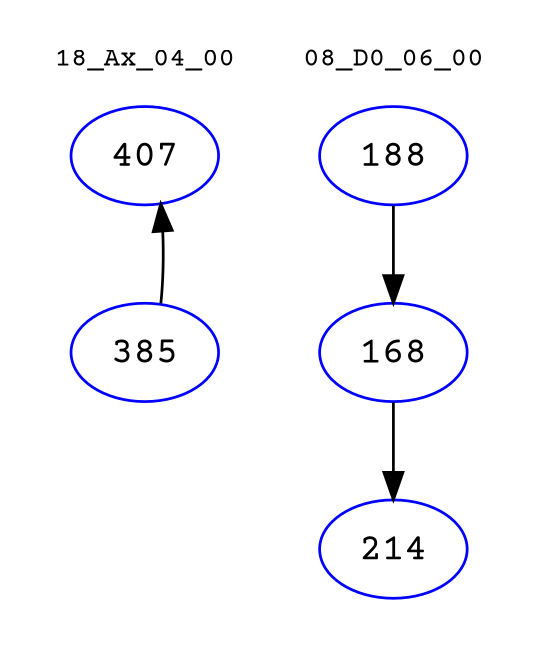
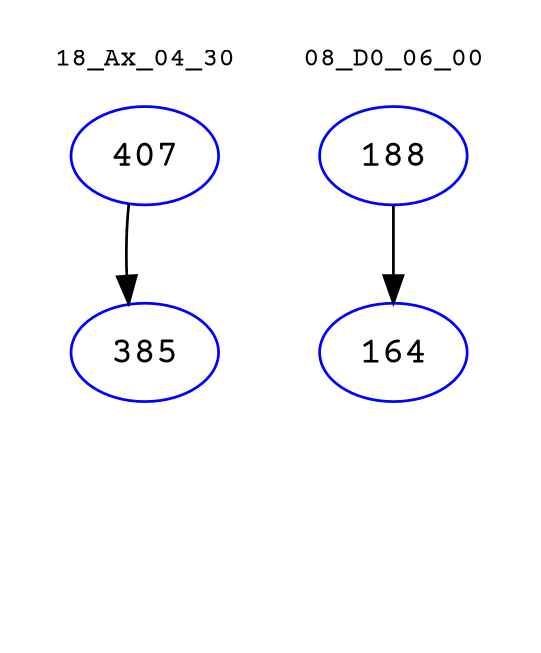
  digraph {
    fontname="Courier Prime"
    node [color=blue fontname="Courier Prime"]
    edge [color=black fontname="Courier Prime"]
    n1 [label=407]
    n2 [label=385]
    n3 [label=188]
-   n4 [label=168]
-   n5 [label=214]
+   n4 [label=164]
    subgraph cluster_1 {
      color=white
      fontsize=10
-     label="18_Ax_04_00"
+     label="18_Ax_04_30"
      n1
      n2
    }
    subgraph cluster_2 {
      color=white
      fontsize=10
      label="08_D0_06_00"
      n3
      n4
-     n5
    }
-   n2 -> n1
+   n1 -> n2
    n3 -> n4
-   n4 -> n5
  }
